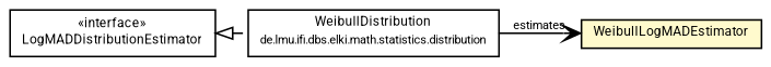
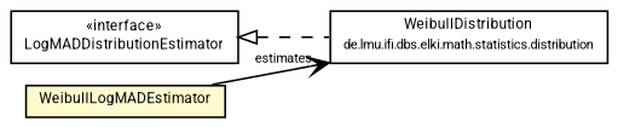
  digraph {
    nodesep=0.15
    rankdir=LR
    ranksep=0.25
    node [fontcolor=black fontname=Roboto fontsize=8 margin=0 shape=plaintext]
    edge [color=black fontname=Roboto fontsize=7 labelfontname=Roboto labelfontsize=7]
    n1 [height=0 label=<<table title="de.lmu.ifi.dbs.elki.math.statistics.distribution.estimator.LogMADDistributionEstimator" border="0" cellborder="1" cellspacing="0" cellpadding="2" href="LogMADDistributionEstimator.html" target="_parent"> 		<tr><td><table border="0" cellspacing="0" cellpadding="1"> 		<tr><td align="center" balign="center"> &#171;interface&#187; </td></tr> 		<tr><td align="center" balign="center"> <font face="Roboto">LogMADDistributionEstimator</font> </td></tr> 		</table></td></tr> 		</table>> width=0]
    n2 [height=0 label=<<table title="de.lmu.ifi.dbs.elki.math.statistics.distribution.WeibullDistribution" border="0" cellborder="1" cellspacing="0" cellpadding="2" href="../WeibullDistribution.html" target="_parent"> 		<tr><td><table border="0" cellspacing="0" cellpadding="1"> 		<tr><td align="center" balign="center"> <font face="Roboto">WeibullDistribution</font> </td></tr> 		<tr><td align="center" balign="center"> <font face="Roboto" point-size="7.0">de.lmu.ifi.dbs.elki.math.statistics.distribution</font> </td></tr> 		</table></td></tr> 		</table>> width=0]
    n3 [height=0 label=<<table title="de.lmu.ifi.dbs.elki.math.statistics.distribution.estimator.WeibullLogMADEstimator" border="0" cellborder="1" cellspacing="0" cellpadding="2" bgcolor="lemonChiffon" href="WeibullLogMADEstimator.html" target="_parent"> 		<tr><td><table border="0" cellspacing="0" cellpadding="1"> 		<tr><td align="center" balign="center"> <font face="Roboto">WeibullLogMADEstimator</font> </td></tr> 		</table></td></tr> 		</table>> width=0]
    n1 -> n2 [arrowtail=empty dir=back style=dashed weight=9]
-   n2 -> n3 [arrowhead=open label=estimates weight=1]
+   n3 -> n2 [arrowhead=open label=estimates weight=1]
  }
